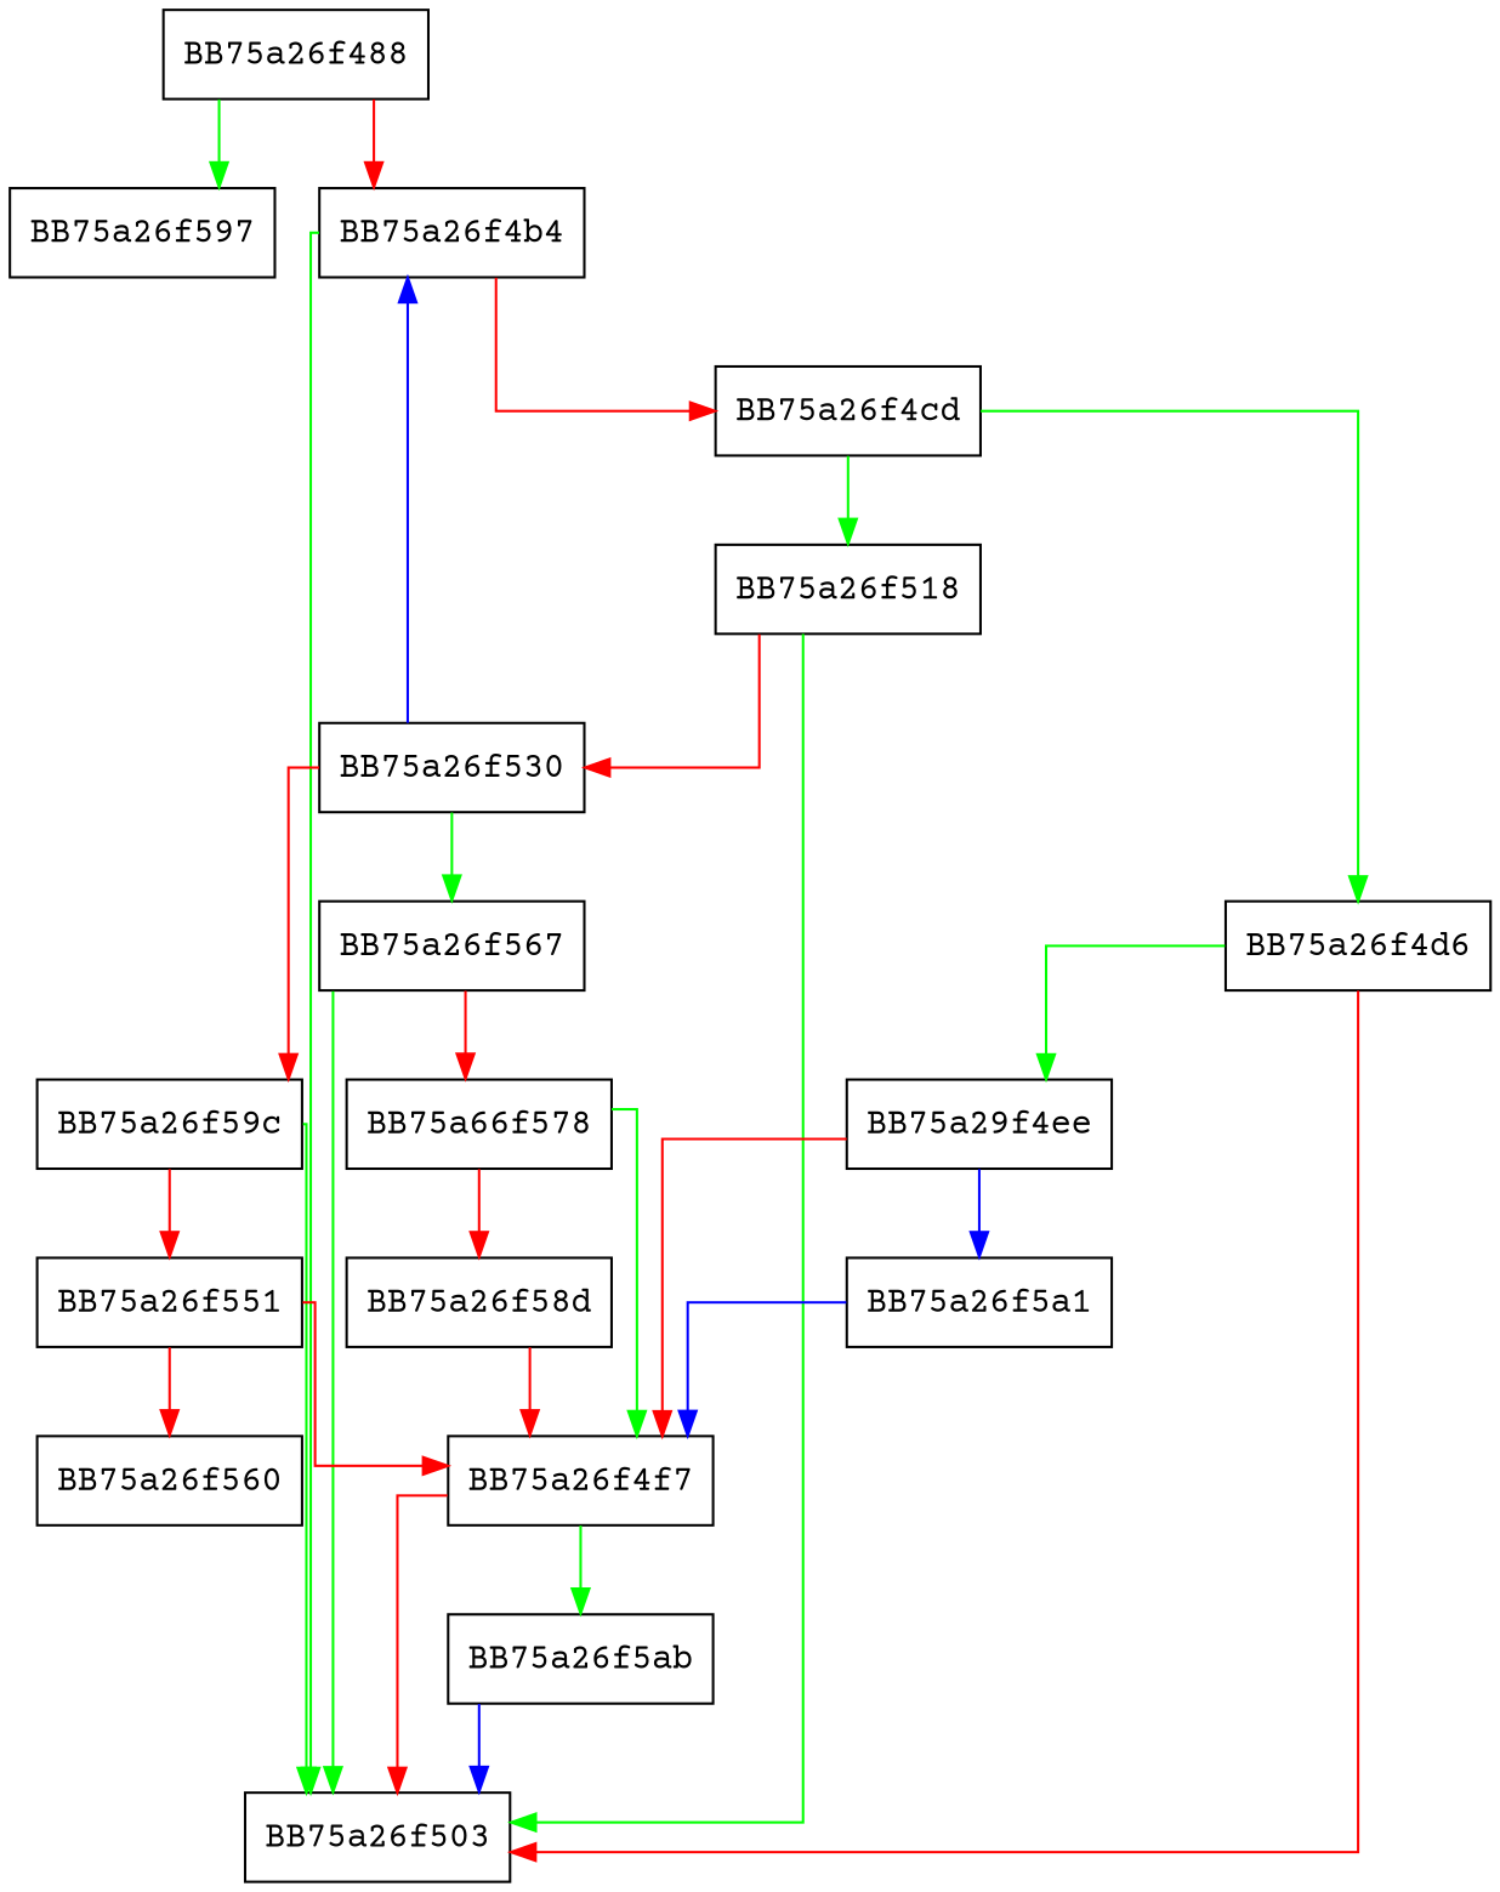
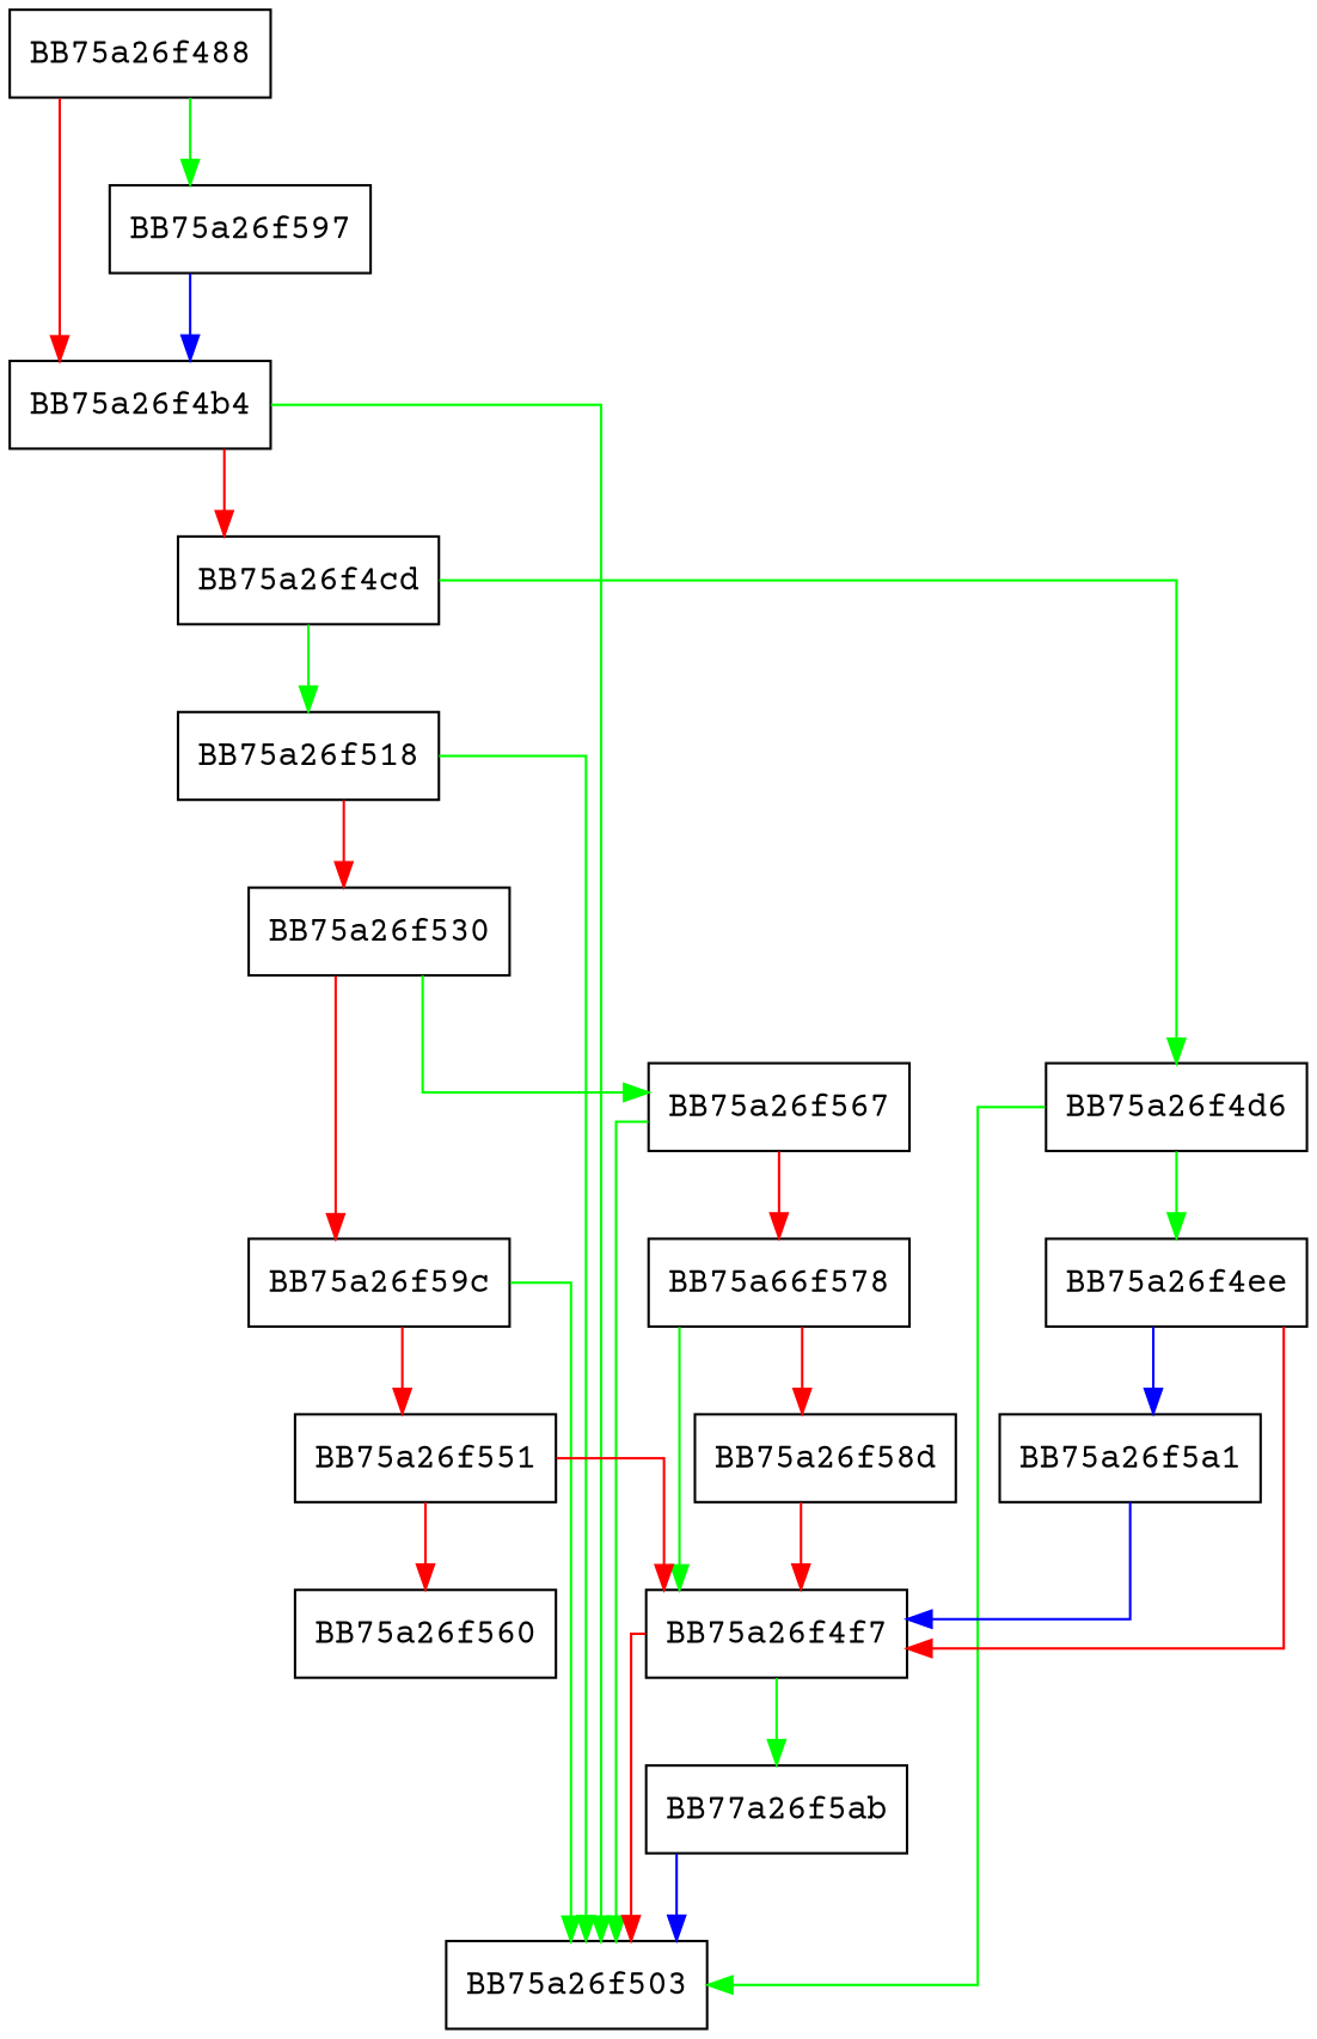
  digraph {
    fontname="Courier Prime"
    splines=ortho
    node [fontname="Courier Prime" shape=box]
    edge [color=green fontname="Courier Prime"]
    BB75a26f488
    BB75a26f597
    BB75a26f4b4
    BB75a26f503
    BB75a26f4cd
    BB75a26f518
    BB75a26f4d6
    BB75a26f530
-   BB75a26f4ee [label=BB75a29f4ee]
+   BB75a26f4ee
    BB75a26f567
    n11 [label=BB75a26f59c]
    BB75a26f5a1
    BB75a26f4f7
-   BB75a26f5ab
+   BB75a26f5ab [label=BB77a26f5ab]
    n15 [label=BB75a66f578]
    BB75a26f551
    BB75a26f58d
    BB75a26f560
    BB75a26f488 -> BB75a26f597
    BB75a26f488 -> BB75a26f4b4 [color=red]
-   BB75a26f530 -> BB75a26f4b4 [color=blue]
+   BB75a26f597 -> BB75a26f4b4 [color=blue]
    BB75a26f4b4 -> BB75a26f503
    BB75a26f4b4 -> BB75a26f4cd [color=red]
    BB75a26f4cd -> BB75a26f518
    BB75a26f4cd -> BB75a26f4d6
    BB75a26f518 -> BB75a26f503
    BB75a26f518 -> BB75a26f530 [color=red]
-   BB75a26f4d6 -> BB75a26f503 [color=red]
+   BB75a26f4d6 -> BB75a26f503
    BB75a26f4d6 -> BB75a26f4ee
    BB75a26f530 -> BB75a26f567
    BB75a26f530 -> n11 [color=red]
    BB75a26f4ee -> BB75a26f5a1 [color=blue]
    BB75a26f4ee -> BB75a26f4f7 [color=red]
    BB75a26f567 -> BB75a26f503
    BB75a26f567 -> n15 [color=red]
    n11 -> BB75a26f503
    n11 -> BB75a26f551 [color=red]
    BB75a26f5a1 -> BB75a26f4f7 [color=blue]
    BB75a26f4f7 -> BB75a26f503 [color=red]
    BB75a26f4f7 -> BB75a26f5ab
    BB75a26f5ab -> BB75a26f503 [color=blue]
    n15 -> BB75a26f4f7
    n15 -> BB75a26f58d [color=red]
    BB75a26f551 -> BB75a26f4f7 [color=red]
    BB75a26f551 -> BB75a26f560 [color=red]
    BB75a26f58d -> BB75a26f4f7 [color=red]
  }
